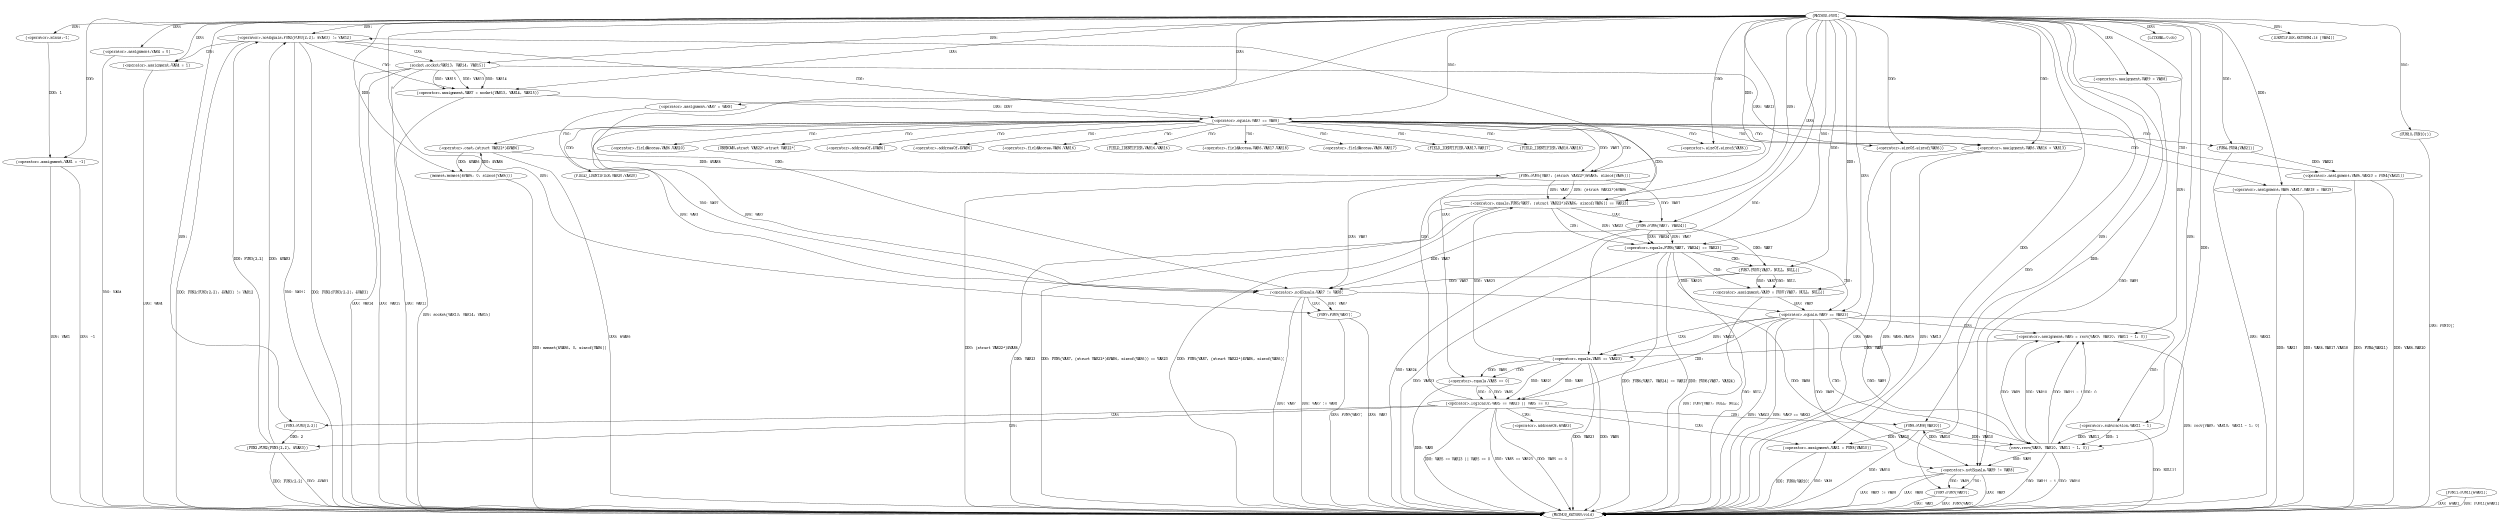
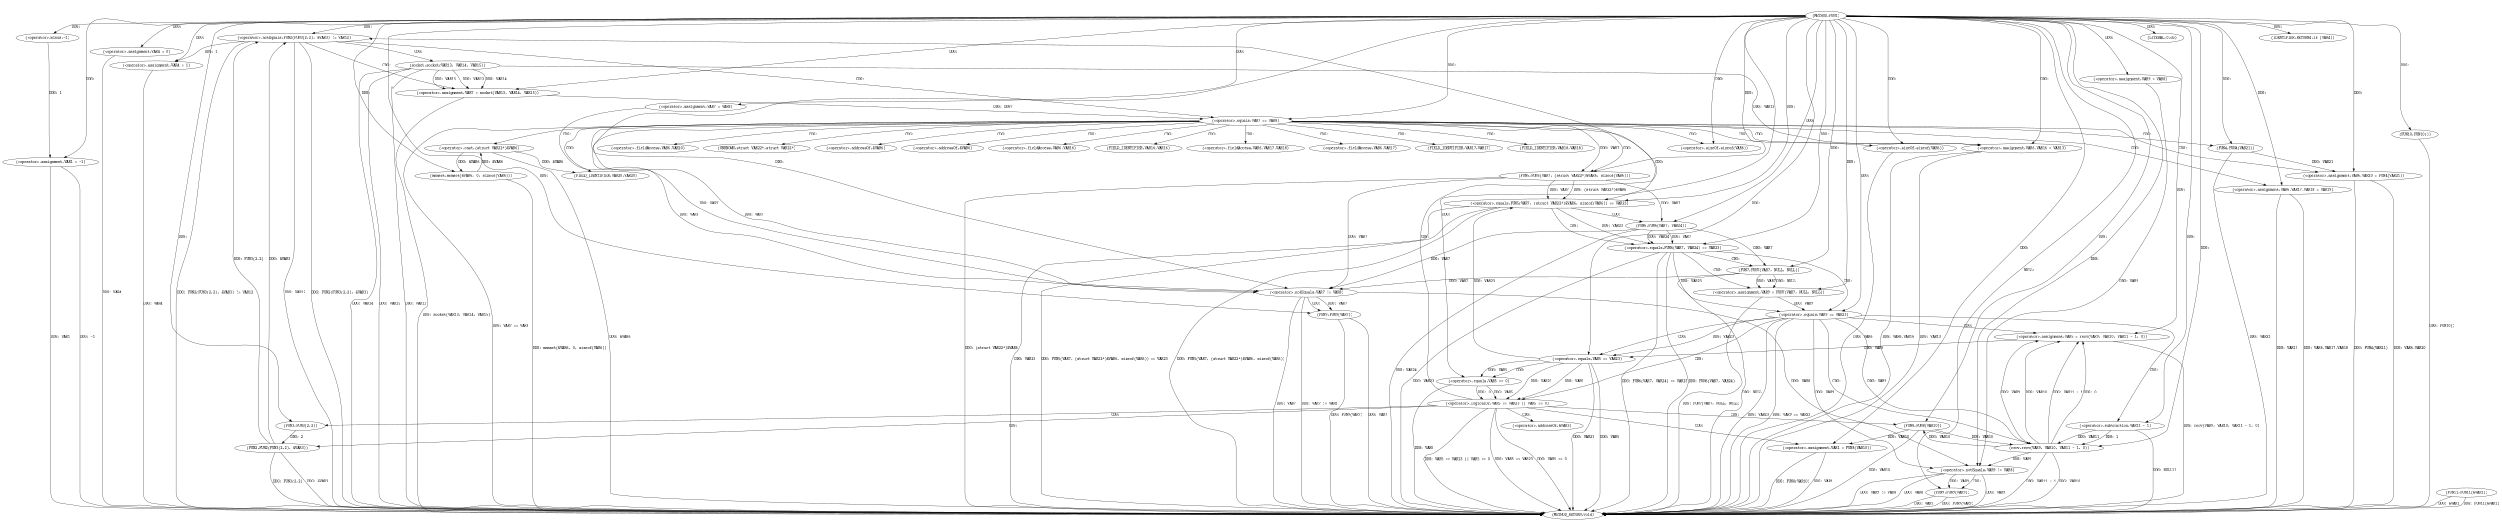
  digraph {
    fontname="Courier Prime"
    node [fontname="Courier Prime"]
    edge [fontname="Courier Prime"]
    n1 [label="(METHOD,FUN1)"]
    n2 [label="(<operator>.assignment,VAR1 = -1)"]
    n3 [label="(<operator>.minus,-1)"]
    n4 [label="(<operator>.assignment,VAR4 = 0)"]
    n5 [label="(<operator>.assignment,VAR7 = VAR8)"]
    n6 [label="(<operator>.assignment,VAR9 = VAR8)"]
    n7 [label="(<operator>.notEquals,FUN2(FUN3(2,2), &VAR3) != VAR12)"]
    n8 [label="(FUN3,FUN3(2,2))"]
    n9 [label="(<operator>.assignment,VAR4 = 1)"]
    n10 [label="(<operator>.assignment,VAR7 = socket(VAR13, VAR14, VAR15))"]
    n11 [label="(socket,socket(VAR13, VAR14, VAR15))"]
    n12 [label="(<operator>.equals,VAR7 == VAR8)"]
    n13 [label="(memset,memset(&VAR6, 0, sizeof(VAR6)))"]
    n14 [label="(<operator>.sizeOf,sizeof(VAR6))"]
    n15 [label="(<operator>.assignment,VAR6.VAR16 = VAR13)"]
    n16 [label="(<operator>.assignment,VAR6.VAR17.VAR18 = VAR19)"]
    n17 [label="(FUN4,FUN4(VAR21))"]
    n18 [label="(<operator>.equals,FUN5(VAR7, (struct VAR22*)&VAR6, sizeof(VAR6)) == VAR23)"]
    n19 [label="(FUN5,FUN5(VAR7, (struct VAR22*)&VAR6, sizeof(VAR6)))"]
    n20 [label="(<operator>.sizeOf,sizeof(VAR6))"]
    n21 [label="(<operator>.equals,FUN6(VAR7, VAR24) == VAR23)"]
    n22 [label="(FUN6,FUN6(VAR7, VAR24))"]
    n23 [label="(<operator>.assignment,VAR9 = FUN7(VAR7, NULL, NULL))"]
    n24 [label="(FUN7,FUN7(VAR7, NULL, NULL))"]
    n25 [label="(<operator>.equals,VAR9 == VAR23)"]
    n26 [label="(<operator>.assignment,VAR5 = recv(VAR9, VAR10, VAR11 - 1, 0))"]
    n27 [label="(recv,recv(VAR9, VAR10, VAR11 - 1, 0))"]
    n28 [label="(<operator>.subtraction,VAR11 - 1)"]
    n29 [label="(<operator>.equals,VAR5 == VAR23)"]
    n30 [label="(<operator>.equals,VAR5 == 0)"]
    n31 [label="(<operator>.assignment,VAR1 = FUN8(VAR10))"]
    n32 [label="(FUN8,FUN8(VAR10))"]
    n33 [label="(LITERAL,0,do)"]
    n34 [label="(<operator>.notEquals,VAR7 != VAR8)"]
    n35 [label="(FUN9,FUN9(VAR7))"]
    n36 [label="(<operator>.notEquals,VAR9 != VAR8)"]
    n37 [label="(FUN9,FUN9(VAR9))"]
    n38 [label="(IDENTIFIER,RETURN4,if (VAR4))"]
    n39 [label="(FUN10,FUN10())"]
    n40 [label="(METHOD_RETURN,void)"]
    n41 [label="(FUN2,FUN2(FUN3(2,2), &VAR3))"]
    n42 [label="(<operator>.assignment,VAR6.VAR20 = FUN4(VAR21))"]
    n43 [label="(<operator>.cast,(struct VAR22*)&VAR6)"]
    n44 [label="(<operator>.addressOf,&VAR6)"]
    n45 [label="(<operator>.fieldAccess,VAR6.VAR16)"]
    n46 [label="(FIELD_IDENTIFIER,VAR16,VAR16)"]
    n47 [label="(<operator>.fieldAccess,VAR6.VAR17.VAR18)"]
    n48 [label="(<operator>.fieldAccess,VAR6.VAR17)"]
    n49 [label="(FIELD_IDENTIFIER,VAR17,VAR17)"]
    n50 [label="(FIELD_IDENTIFIER,VAR18,VAR18)"]
    n51 [label="(<operator>.fieldAccess,VAR6.VAR20)"]
    n52 [label="(FIELD_IDENTIFIER,VAR20,VAR20)"]
    n53 [label="(UNKNOWN,struct VAR22*,struct VAR22*)"]
    n54 [label="(<operator>.addressOf,&VAR6)"]
    n55 [label="(<operator>.logicalOr,VAR5 == VAR23 || VAR5 == 0)"]
    n56 [label="(<operator>.addressOf,&VAR3)"]
    n57 [label="(FUN11,FUN11(&VAR1))"]
    n1 -> n2 [label="DDG: "]
    n1 -> n3 [label="DDG: "]
    n1 -> n4 [label="DDG: "]
    n1 -> n5 [label="DDG: "]
    n1 -> n6 [label="DDG: "]
    n1 -> n7 [label="DDG: "]
    n1 -> n8 [label="DDG: "]
    n1 -> n9 [label="DDG: "]
    n1 -> n10 [label="DDG: "]
-   n1 -> n11 [label="DDG: "]
+   n1 -> n42 [label="DDG: "]
    n1 -> n12 [label="DDG: "]
    n1 -> n13 [label="DDG: "]
    n1 -> n14 [label="DDG: "]
    n1 -> n15 [label="DDG: "]
    n1 -> n16 [label="DDG: "]
    n1 -> n17 [label="DDG: "]
    n1 -> n18 [label="DDG: "]
    n1 -> n19 [label="DDG: "]
    n1 -> n20 [label="DDG: "]
    n1 -> n21 [label="DDG: "]
    n1 -> n22 [label="DDG: "]
    n1 -> n23 [label="DDG: "]
    n1 -> n24 [label="DDG: "]
    n1 -> n25 [label="DDG: "]
    n1 -> n26 [label="DDG: "]
    n1 -> n27 [label="DDG: "]
    n1 -> n28 [label="DDG: "]
    n1 -> n29 [label="DDG: "]
    n1 -> n30 [label="DDG: "]
    n1 -> n31 [label="DDG: "]
    n1 -> n32 [label="DDG: "]
    n1 -> n33 [label="DDG: "]
    n1 -> n34 [label="DDG: "]
    n1 -> n35 [label="DDG: "]
    n1 -> n36 [label="DDG: "]
-   n1 -> n37 [label="DDG: "]
+   n1 -> n37 [label="NULL: "]
    n1 -> n38 [label="DDG: "]
    n1 -> n39 [label="DDG: "]
    n2 -> n40 [label="DDG: VAR1"]
    n2 -> n40 [label="DDG: -1"]
    n3 -> n2 [label="DDG: 1"]
    n4 -> n40 [label="DDG: VAR4"]
    n5 -> n34 [label="DDG: VAR7"]
    n6 -> n36 [label="DDG: VAR9"]
-   n7 -> n9 [label="CDG: "]
+   n7 -> n9 [label="DDG: 1"]
    n7 -> n10 [label="CDG: "]
    n7 -> n11 [label="CDG: "]
    n7 -> n12 [label="CDG: "]
    n7 -> n40 [label="DDG: FUN2(FUN3(2,2), &VAR3) != VAR12"]
    n7 -> n40 [label="DDG: VAR12"]
    n7 -> n40 [label="DDG: FUN2(FUN3(2,2), &VAR3)"]
    n8 -> n41 [label="DDG: 2"]
    n9 -> n40 [label="DDG: VAR4"]
    n10 -> n12 [label="DDG: DDG7"]
    n10 -> n40 [label="DDG: socket(VAR13, VAR14, VAR15)"]
    n11 -> n10 [label="DDG: VAR13"]
    n11 -> n10 [label="DDG: VAR14"]
    n11 -> n10 [label="DDG: VAR15"]
    n11 -> n15 [label="DDG: VAR13"]
    n11 -> n40 [label="DDG: VAR14"]
    n11 -> n40 [label="DDG: VAR15"]
    n11 -> n40 [label="DDG: VAR13"]
    n12 -> n14 [label="CDG: "]
    n12 -> n15 [label="CDG: "]
    n12 -> n16 [label="CDG: "]
    n12 -> n17 [label="CDG: "]
    n12 -> n18 [label="CDG: "]
    n12 -> n19 [label="DDG: VAR7"]
    n12 -> n19 [label="CDG: "]
    n12 -> n20 [label="CDG: "]
    n12 -> n34 [label="DDG: VAR7"]
    n12 -> n34 [label="DDG: VAR8"]
+   n12 -> n40 [label="DDG: VAR7 == VAR8"]
    n12 -> n42 [label="CDG: "]
    n12 -> n43 [label="CDG: "]
    n12 -> n44 [label="CDG: "]
    n12 -> n45 [label="CDG: "]
    n12 -> n46 [label="CDG: "]
    n12 -> n47 [label="CDG: "]
    n12 -> n48 [label="CDG: "]
    n12 -> n49 [label="CDG: "]
    n12 -> n50 [label="CDG: "]
    n12 -> n51 [label="CDG: "]
    n12 -> n52 [label="CDG: "]
    n12 -> n53 [label="CDG: "]
    n12 -> n54 [label="CDG: "]
    n13 -> n40 [label="DDG: memset(&VAR6, 0, sizeof(VAR6))"]
    n13 -> n43 [label="DDG: &VAR6"]
    n15 -> n40 [label="DDG: VAR6.VAR16"]
    n15 -> n40 [label="DDG: VAR13"]
    n16 -> n40 [label="DDG: VAR6.VAR17.VAR18"]
    n16 -> n40 [label="DDG: VAR19"]
    n17 -> n40 [label="DDG: VAR21"]
    n17 -> n42 [label="DDG: VAR21"]
    n18 -> n21 [label="DDG: VAR23"]
    n18 -> n21 [label="CDG: "]
    n18 -> n22 [label="CDG: "]
    n18 -> n40 [label="DDG: FUN5(VAR7, (struct VAR22*)&VAR6, sizeof(VAR6))"]
    n18 -> n40 [label="DDG: VAR23"]
    n18 -> n40 [label="DDG: FUN5(VAR7, (struct VAR22*)&VAR6, sizeof(VAR6)) == VAR23"]
    n19 -> n18 [label="DDG: VAR7"]
    n19 -> n18 [label="DDG: (struct VAR22*)&VAR6"]
    n19 -> n22 [label="DDG: VAR7"]
    n19 -> n34 [label="DDG: VAR7"]
    n19 -> n40 [label="DDG: (struct VAR22*)&VAR6"]
    n20 -> n40 [label="DDG: VAR6"]
    n21 -> n23 [label="CDG: "]
    n21 -> n24 [label="CDG: "]
    n21 -> n25 [label="DDG: VAR23"]
    n21 -> n25 [label="CDG: "]
    n21 -> n40 [label="DDG: VAR23"]
    n21 -> n40 [label="DDG: FUN6(VAR7, VAR24) == VAR23"]
    n21 -> n40 [label="DDG: FUN6(VAR7, VAR24)"]
    n22 -> n21 [label="DDG: VAR7"]
    n22 -> n21 [label="DDG: VAR24"]
    n22 -> n24 [label="DDG: VAR7"]
    n22 -> n34 [label="DDG: VAR7"]
    n22 -> n40 [label="DDG: VAR24"]
    n23 -> n25 [label="DDG: VAR9"]
    n23 -> n40 [label="DDG: FUN7(VAR7, NULL, NULL)"]
    n24 -> n23 [label="DDG: VAR7"]
    n24 -> n23 [label="DDG: NULL"]
    n24 -> n34 [label="DDG: VAR7"]
    n24 -> n40 [label="DDG: NULL"]
    n25 -> n26 [label="CDG: "]
    n25 -> n27 [label="DDG: VAR9"]
    n25 -> n27 [label="CDG: "]
    n25 -> n28 [label="CDG: "]
    n25 -> n29 [label="DDG: VAR23"]
    n25 -> n29 [label="CDG: "]
    n25 -> n36 [label="DDG: VAR9"]
    n25 -> n40 [label="DDG: VAR23"]
    n25 -> n40 [label="DDG: VAR9 == VAR23"]
    n25 -> n55 [label="CDG: "]
    n26 -> n29 [label="DDG: VAR5"]
    n26 -> n40 [label="DDG: recv(VAR9, VAR10, VAR11 - 1, 0)"]
    n27 -> n26 [label="DDG: VAR9"]
    n27 -> n26 [label="DDG: VAR10"]
    n27 -> n26 [label="DDG: VAR11 - 1"]
    n27 -> n26 [label="DDG: 0"]
    n27 -> n32 [label="DDG: VAR10"]
    n27 -> n36 [label="DDG: VAR9"]
    n27 -> n40 [label="DDG: VAR11 - 1"]
    n27 -> n40 [label="DDG: VAR10"]
    n28 -> n27 [label="DDG: VAR11"]
    n28 -> n27 [label="DDG: 1"]
    n28 -> n40 [label="DDG: NULL11"]
    n29 -> n18 [label="DDG: VAR23"]
    n29 -> n30 [label="DDG: VAR5"]
    n29 -> n30 [label="CDG: "]
    n29 -> n40 [label="DDG: VAR23"]
    n29 -> n40 [label="DDG: VAR5"]
    n29 -> n55 [label="DDG: VAR5"]
    n29 -> n55 [label="DDG: VAR23"]
    n30 -> n40 [label="DDG: VAR5"]
    n30 -> n55 [label="DDG: VAR5"]
    n30 -> n55 [label="DDG: 0"]
    n31 -> n40 [label="DDG: VAR1"]
    n31 -> n40 [label="DDG: FUN8(VAR10)"]
    n32 -> n27 [label="DDG: VAR10"]
    n32 -> n31 [label="DDG: VAR10"]
    n32 -> n40 [label="DDG: VAR10"]
    n34 -> n35 [label="DDG: VAR7"]
    n34 -> n35 [label="CDG: "]
    n34 -> n36 [label="DDG: VAR8"]
    n34 -> n40 [label="DDG: VAR7"]
    n34 -> n40 [label="DDG: VAR7 != VAR8"]
    n35 -> n40 [label="DDG: VAR7"]
    n35 -> n40 [label="DDG: FUN9(VAR7)"]
    n36 -> n37 [label="DDG: VAR9"]
    n36 -> n37 [label="CDG: "]
    n36 -> n40 [label="DDG: VAR9"]
    n36 -> n40 [label="DDG: VAR9 != VAR8"]
    n36 -> n40 [label="DDG: VAR8"]
    n37 -> n40 [label="DDG: FUN9(VAR9)"]
    n37 -> n40 [label="DDG: VAR9"]
    n39 -> n40 [label="DDG: FUN10()"]
    n41 -> n7 [label="DDG: FUN3(2,2)"]
    n41 -> n7 [label="DDG: &VAR3"]
    n41 -> n40 [label="DDG: &VAR3"]
    n41 -> n40 [label="DDG: FUN3(2,2)"]
    n42 -> n40 [label="DDG: VAR6.VAR20"]
    n42 -> n40 [label="DDG: FUN4(VAR21)"]
    n43 -> n13 [label="DDG: &VAR6"]
-   n43 -> n19 [label="DDG: &VAR6"]
+   n43 -> n52 [label="DDG: &VAR6"]
    n43 -> n40 [label="DDG: &VAR6"]
    n55 -> n7 [label="CDG: "]
    n55 -> n8 [label="CDG: "]
    n55 -> n31 [label="CDG: "]
    n55 -> n32 [label="CDG: "]
    n55 -> n40 [label="DDG: VAR5 == 0"]
    n55 -> n40 [label="DDG: VAR5 == VAR23 || VAR5 == 0"]
    n55 -> n40 [label="DDG: VAR5 == VAR23"]
    n55 -> n41 [label="CDG: "]
    n55 -> n56 [label="CDG: "]
    n57 -> n40 [label="DDG: FUN11(&VAR1)"]
    n57 -> n40 [label="DDG: &VAR1"]
  }
